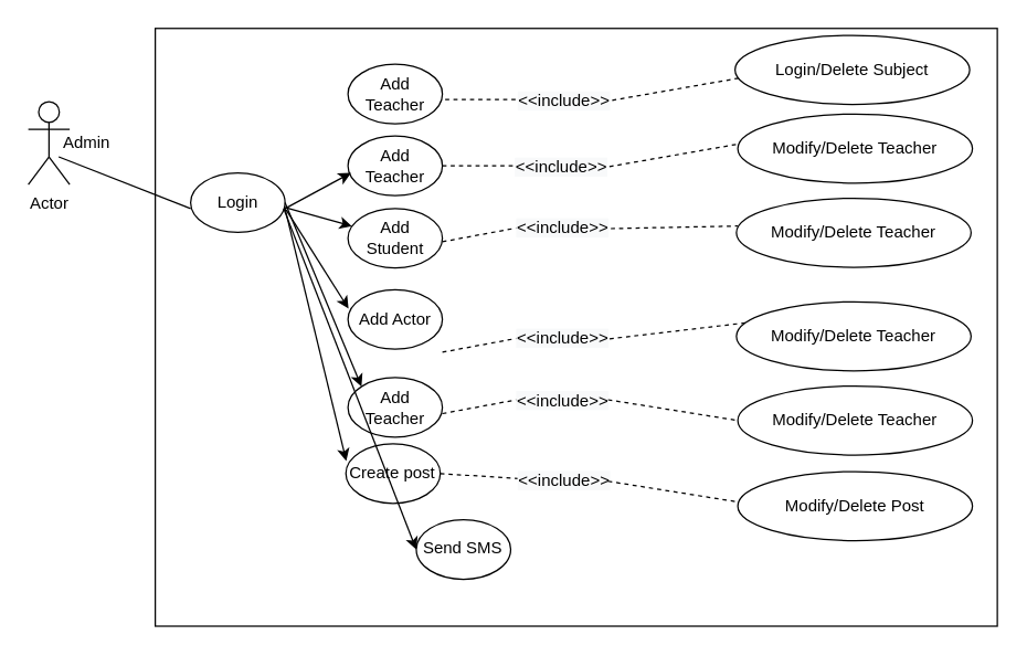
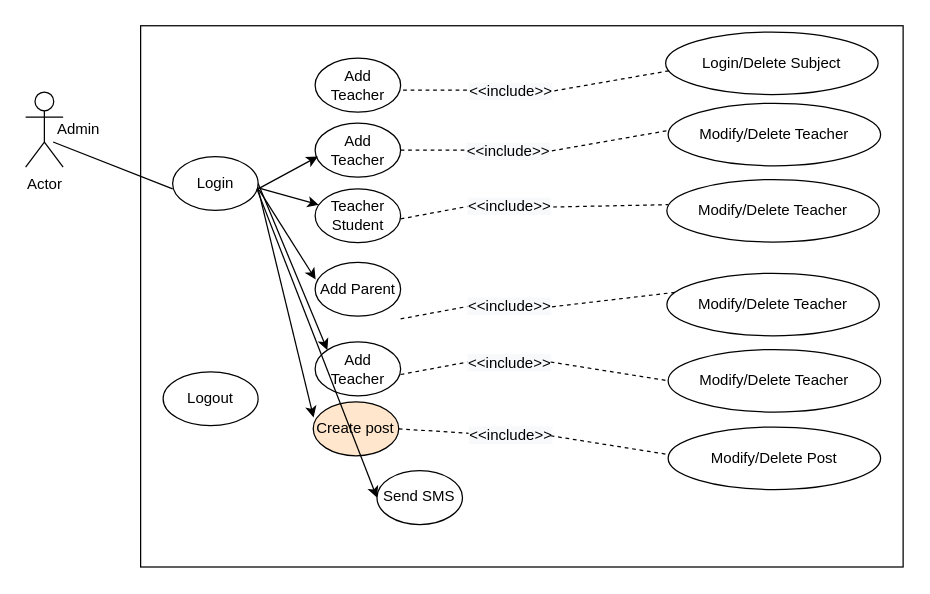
  <mxCell id="0" />
  <mxCell id="1" parent="0" />
  <mxCell id="2" value="" style="rounded=0;whiteSpace=wrap;html=1;" parent="1" vertex="1"><mxGeometry x="112" y="20" width="610" height="433" as="geometry" /></mxCell>
  <mxCell id="3" value="Actor" style="shape=umlActor;verticalLabelPosition=bottom;verticalAlign=top;html=1;outlineConnect=0;" parent="1" vertex="1"><mxGeometry x="20" y="73" width="30" height="60" as="geometry" /></mxCell>
  <mxCell id="4" value="Admin" style="text;html=1;resizable=0;autosize=1;align=center;verticalAlign=middle;points=[];fillColor=none;strokeColor=none;rounded=0;" parent="1" vertex="1"><mxGeometry x="37" y="93" width="50" height="20" as="geometry" /></mxCell>
  <mxCell id="5" value="" style="group" parent="1" vertex="1" connectable="0"><mxGeometry x="533" y="53" width="171" height="338" as="geometry" /></mxCell>
  <mxCell id="6" value="Modify/Delete Teacher" style="ellipse;whiteSpace=wrap;html=1;" parent="5" vertex="1"><mxGeometry x="1" y="29" width="170" height="50" as="geometry" /></mxCell>
  <mxCell id="7" value="Modify/Delete Teacher" style="ellipse;whiteSpace=wrap;html=1;" parent="5" vertex="1"><mxGeometry y="90" width="170" height="50" as="geometry" /></mxCell>
  <mxCell id="8" value="Modify/Delete Teacher" style="ellipse;whiteSpace=wrap;html=1;" parent="5" vertex="1"><mxGeometry y="165" width="170" height="50" as="geometry" /></mxCell>
  <mxCell id="9" value="Modify/Delete Teacher" style="ellipse;whiteSpace=wrap;html=1;" parent="5" vertex="1"><mxGeometry x="1" y="226" width="170" height="50" as="geometry" /></mxCell>
  <mxCell id="10" value="" style="group" parent="1" vertex="1" connectable="0"><mxGeometry x="130" y="73" width="190" height="291" as="geometry" /></mxCell>
  <mxCell id="11" value="Login" style="ellipse;whiteSpace=wrap;html=1;" parent="10" vertex="1"><mxGeometry x="7.6" y="51.657" width="68.4" height="43.047" as="geometry" /></mxCell>
+ <mxCell id="12" value="Logout" style="ellipse;whiteSpace=wrap;html=1;" parent="10" vertex="1"><mxGeometry y="223.846" width="76" height="43.047" as="geometry" /></mxCell>
  <mxCell id="13" value="Add Teacher" style="ellipse;whiteSpace=wrap;html=1;" parent="10" vertex="1"><mxGeometry x="121.6" y="25" width="68.4" height="43.047" as="geometry" /></mxCell>
  <mxCell id="14" value="" style="endArrow=none;html=1;rounded=0;entryX=0.1;entryY=1;entryDx=0;entryDy=0;entryPerimeter=0;" parent="10" target="4" edge="1"><mxGeometry width="50" height="50" relative="1" as="geometry"><mxPoint x="7.6" y="77.485" as="sourcePoint" /><mxPoint x="45.6" y="34.438" as="targetPoint" /></mxGeometry></mxCell>
- <mxCell id="15" value="Add Student" style="ellipse;whiteSpace=wrap;html=1;" parent="10" vertex="1"><mxGeometry x="121.6" y="77.485" width="68.4" height="43.047" as="geometry" /></mxCell>
- <mxCell id="16" value="Create post" style="ellipse;whiteSpace=wrap;html=1;" parent="10" vertex="1"><mxGeometry x="120.08" y="247.953" width="68.4" height="43.047" as="geometry" /></mxCell>
- <mxCell id="17" value="Add Actor" style="ellipse;whiteSpace=wrap;html=1;" parent="10" vertex="1"><mxGeometry x="121.6" y="136.275" width="68.4" height="43.047" as="geometry" /></mxCell>
+ <mxCell id="15" value="Teacher Student" style="ellipse;whiteSpace=wrap;html=1;" parent="10" vertex="1"><mxGeometry x="121.6" y="77.485" width="68.4" height="43.047" as="geometry" /></mxCell>
+ <mxCell id="16" value="Create post" style="ellipse;whiteSpace=wrap;html=1;fillColor=#ffe6cc;" parent="10" vertex="1"><mxGeometry x="120.08" y="247.953" width="68.4" height="43.047" as="geometry" /></mxCell>
+ <mxCell id="17" value="Add Parent" style="ellipse;whiteSpace=wrap;html=1;" parent="10" vertex="1"><mxGeometry x="121.6" y="136.275" width="68.4" height="43.047" as="geometry" /></mxCell>
  <mxCell id="18" value="" style="endArrow=classic;html=1;rounded=0;entryX=0.031;entryY=0.62;entryDx=0;entryDy=0;entryPerimeter=0;" parent="10" target="13" edge="1"><mxGeometry width="50" height="50" relative="1" as="geometry"><mxPoint x="76" y="77.485" as="sourcePoint" /><mxPoint x="106.4" y="17.219" as="targetPoint" /></mxGeometry></mxCell>
  <mxCell id="19" value="" style="endArrow=classic;html=1;rounded=0;entryX=0.004;entryY=0.287;entryDx=0;entryDy=0;entryPerimeter=0;" parent="10" target="16" edge="1"><mxGeometry width="50" height="50" relative="1" as="geometry"><mxPoint x="76" y="77.485" as="sourcePoint" /><mxPoint x="108.52" y="61.127" as="targetPoint" /></mxGeometry></mxCell>
  <mxCell id="20" value="" style="endArrow=classic;html=1;rounded=0;exitX=1.022;exitY=0.62;exitDx=0;exitDy=0;exitPerimeter=0;" parent="10" edge="1"><mxGeometry width="50" height="50" relative="1" as="geometry"><mxPoint x="76.745" y="78.346" as="sourcePoint" /><mxPoint x="122" y="150" as="targetPoint" /><Array as="points" /></mxGeometry></mxCell>
  <mxCell id="21" value="" style="endArrow=classic;html=1;rounded=0;" parent="10" target="15" edge="1"><mxGeometry width="50" height="50" relative="1" as="geometry"><mxPoint x="76" y="76.624" as="sourcePoint" /><mxPoint x="131.32" y="43.047" as="targetPoint" /></mxGeometry></mxCell>
  <mxCell id="22" value="" style="endArrow=none;dashed=1;html=1;rounded=0;exitX=1;exitY=0.5;exitDx=0;exitDy=0;" parent="1" edge="1"><mxGeometry width="50" height="50" relative="1" as="geometry"><mxPoint x="320" y="174.524" as="sourcePoint" /><mxPoint x="382" y="163" as="targetPoint" /></mxGeometry></mxCell>
  <mxCell id="23" value="&lt;span style=&quot;font-size: 12px ; background-color: rgb(248 , 249 , 250)&quot;&gt;&amp;lt;&amp;lt;include&amp;gt;&amp;gt;&lt;/span&gt;" style="edgeLabel;html=1;align=center;verticalAlign=middle;resizable=0;points=[];" parent="22" vertex="1" connectable="0"><mxGeometry x="0.915" y="2" relative="1" as="geometry"><mxPoint x="28" y="3" as="offset" /></mxGeometry></mxCell>
  <mxCell id="24" value="" style="endArrow=none;dashed=1;html=1;rounded=0;exitX=1;exitY=0.5;exitDx=0;exitDy=0;" parent="1" edge="1"><mxGeometry width="50" height="50" relative="1" as="geometry"><mxPoint x="320" y="254.524" as="sourcePoint" /><mxPoint x="382" y="243" as="targetPoint" /></mxGeometry></mxCell>
  <mxCell id="25" value="&lt;span style=&quot;font-size: 12px ; background-color: rgb(248 , 249 , 250)&quot;&gt;&amp;lt;&amp;lt;include&amp;gt;&amp;gt;&lt;/span&gt;" style="edgeLabel;html=1;align=center;verticalAlign=middle;resizable=0;points=[];" parent="24" vertex="1" connectable="0"><mxGeometry x="0.915" y="2" relative="1" as="geometry"><mxPoint x="28" y="3" as="offset" /></mxGeometry></mxCell>
  <mxCell id="26" value="" style="endArrow=none;dashed=1;html=1;rounded=0;exitX=1;exitY=0.5;exitDx=0;exitDy=0;" parent="1" edge="1"><mxGeometry width="50" height="50" relative="1" as="geometry"><mxPoint x="320" y="299.004" as="sourcePoint" /><mxPoint x="382" y="287.48" as="targetPoint" /></mxGeometry></mxCell>
  <mxCell id="27" value="&lt;span style=&quot;font-size: 12px ; background-color: rgb(248 , 249 , 250)&quot;&gt;&amp;lt;&amp;lt;include&amp;gt;&amp;gt;&lt;/span&gt;" style="edgeLabel;html=1;align=center;verticalAlign=middle;resizable=0;points=[];" parent="26" vertex="1" connectable="0"><mxGeometry x="0.915" y="2" relative="1" as="geometry"><mxPoint x="28" y="3" as="offset" /></mxGeometry></mxCell>
  <mxCell id="28" value="" style="endArrow=none;dashed=1;html=1;rounded=0;exitX=0.541;exitY=0.238;exitDx=0;exitDy=0;entryX=0;entryY=0.5;entryDx=0;entryDy=0;exitPerimeter=0;" parent="1" edge="1"><mxGeometry width="50" height="50" relative="1" as="geometry"><mxPoint x="441.01" y="120.054" as="sourcePoint" /><mxPoint x="533" y="104" as="targetPoint" /></mxGeometry></mxCell>
  <mxCell id="29" value="" style="endArrow=none;dashed=1;html=1;rounded=0;entryX=0.005;entryY=0.403;entryDx=0;entryDy=0;entryPerimeter=0;" parent="1" target="7" edge="1"><mxGeometry width="50" height="50" relative="1" as="geometry"><mxPoint x="442" y="165" as="sourcePoint" /><mxPoint x="514" y="153" as="targetPoint" /></mxGeometry></mxCell>
  <mxCell id="30" value="" style="endArrow=none;dashed=1;html=1;rounded=0;entryX=0.053;entryY=0.3;entryDx=0;entryDy=0;entryPerimeter=0;" parent="1" target="8" edge="1"><mxGeometry width="50" height="50" relative="1" as="geometry"><mxPoint x="441.15" y="244.85" as="sourcePoint" /><mxPoint x="532" y="253" as="targetPoint" /></mxGeometry></mxCell>
  <mxCell id="31" value="" style="endArrow=none;dashed=1;html=1;rounded=0;entryX=0;entryY=0.5;entryDx=0;entryDy=0;" parent="1" target="9" edge="1"><mxGeometry width="50" height="50" relative="1" as="geometry"><mxPoint x="440" y="289" as="sourcePoint" /><mxPoint x="533.242" y="284.259" as="targetPoint" /></mxGeometry></mxCell>
  <mxCell id="32" value="&lt;span&gt;Add Teacher&lt;/span&gt;" style="ellipse;whiteSpace=wrap;html=1;" vertex="1" parent="1"><mxGeometry x="251.6" y="272.995" width="68.4" height="43.047" as="geometry" /></mxCell>
  <mxCell id="33" value="" style="endArrow=classic;html=1;rounded=0;entryX=0;entryY=0;entryDx=0;entryDy=0;exitX=1;exitY=0.5;exitDx=0;exitDy=0;" edge="1" parent="1" source="11" target="32"><mxGeometry width="50" height="50" relative="1" as="geometry"><mxPoint x="212" y="143" as="sourcePoint" /><mxPoint x="260.354" y="343.307" as="targetPoint" /></mxGeometry></mxCell>
  <mxCell id="34" value="Modify/Delete Post" style="ellipse;whiteSpace=wrap;html=1;" vertex="1" parent="1"><mxGeometry x="534" y="341" width="170" height="50" as="geometry" /></mxCell>
  <mxCell id="35" value="" style="endArrow=none;dashed=1;html=1;rounded=0;exitX=1;exitY=0.5;exitDx=0;exitDy=0;" edge="1" parent="1" source="16"><mxGeometry width="50" height="50" relative="1" as="geometry"><mxPoint x="320" y="358.004" as="sourcePoint" /><mxPoint x="382" y="346.48" as="targetPoint" /></mxGeometry></mxCell>
  <mxCell id="36" value="&lt;span style=&quot;font-size: 12px ; background-color: rgb(248 , 249 , 250)&quot;&gt;&amp;lt;&amp;lt;include&amp;gt;&amp;gt;&lt;/span&gt;" style="edgeLabel;html=1;align=center;verticalAlign=middle;resizable=0;points=[];" vertex="1" connectable="0" parent="35"><mxGeometry x="0.915" y="2" relative="1" as="geometry"><mxPoint x="28" y="3" as="offset" /></mxGeometry></mxCell>
  <mxCell id="37" value="" style="endArrow=none;dashed=1;html=1;rounded=0;entryX=0;entryY=0.5;entryDx=0;entryDy=0;" edge="1" parent="1"><mxGeometry width="50" height="50" relative="1" as="geometry"><mxPoint x="440" y="348" as="sourcePoint" /><mxPoint x="534" y="363" as="targetPoint" /></mxGeometry></mxCell>
  <mxCell id="38" value="Send SMS" style="ellipse;whiteSpace=wrap;html=1;" vertex="1" parent="1"><mxGeometry x="301.08" y="375.953" width="68.4" height="43.047" as="geometry" /></mxCell>
  <mxCell id="39" value="" style="endArrow=classic;html=1;rounded=0;entryX=0;entryY=0.5;entryDx=0;entryDy=0;" edge="1" parent="1" target="38"><mxGeometry width="50" height="50" relative="1" as="geometry"><mxPoint x="205" y="150.485" as="sourcePoint" /><mxPoint x="249.354" y="333.307" as="targetPoint" /></mxGeometry></mxCell>
  <mxCell id="40" value="" style="endArrow=none;dashed=1;html=1;rounded=0;exitX=1;exitY=0.5;exitDx=0;exitDy=0;entryX=0.426;entryY=0.23;entryDx=0;entryDy=0;entryPerimeter=0;" parent="1" source="13" edge="1" target="2"><mxGeometry width="50" height="50" relative="1" as="geometry"><mxPoint x="335.2" y="116.047" as="sourcePoint" /><mxPoint x="382" y="83" as="targetPoint" /></mxGeometry></mxCell>
  <mxCell id="41" value="&lt;span style=&quot;font-size: 12px ; background-color: rgb(248 , 249 , 250)&quot;&gt;&amp;lt;&amp;lt;include&amp;gt;&amp;gt;&lt;/span&gt;" style="edgeLabel;html=1;align=center;verticalAlign=middle;resizable=0;points=[];" parent="40" vertex="1" connectable="0"><mxGeometry x="0.915" y="2" relative="1" as="geometry"><mxPoint x="35" y="3" as="offset" /></mxGeometry></mxCell>
  <mxCell id="42" value="Add Teacher" style="ellipse;whiteSpace=wrap;html=1;" vertex="1" parent="1"><mxGeometry x="251.6" y="46" width="68.4" height="43.047" as="geometry" /></mxCell>
  <mxCell id="43" value="Login/Delete Subject" style="ellipse;whiteSpace=wrap;html=1;" vertex="1" parent="1"><mxGeometry x="532" y="25" width="170" height="50" as="geometry" /></mxCell>
  <mxCell id="44" value="" style="endArrow=none;dashed=1;html=1;rounded=0;exitX=0.541;exitY=0.238;exitDx=0;exitDy=0;entryX=0;entryY=0.5;entryDx=0;entryDy=0;exitPerimeter=0;" edge="1" parent="1"><mxGeometry width="50" height="50" relative="1" as="geometry"><mxPoint x="443.01" y="72.054" as="sourcePoint" /><mxPoint x="535" y="56" as="targetPoint" /></mxGeometry></mxCell>
  <mxCell id="45" value="" style="endArrow=none;dashed=1;html=1;rounded=0;exitX=1;exitY=0.5;exitDx=0;exitDy=0;entryX=0.426;entryY=0.23;entryDx=0;entryDy=0;entryPerimeter=0;" edge="1" parent="1"><mxGeometry width="50" height="50" relative="1" as="geometry"><mxPoint x="322" y="71.524" as="sourcePoint" /><mxPoint x="373.86" y="71.59" as="targetPoint" /></mxGeometry></mxCell>
  <mxCell id="46" value="&lt;span style=&quot;font-size: 12px ; background-color: rgb(248 , 249 , 250)&quot;&gt;&amp;lt;&amp;lt;include&amp;gt;&amp;gt;&lt;/span&gt;" style="edgeLabel;html=1;align=center;verticalAlign=middle;resizable=0;points=[];" vertex="1" connectable="0" parent="45"><mxGeometry x="0.915" y="2" relative="1" as="geometry"><mxPoint x="35" y="3" as="offset" /></mxGeometry></mxCell>
